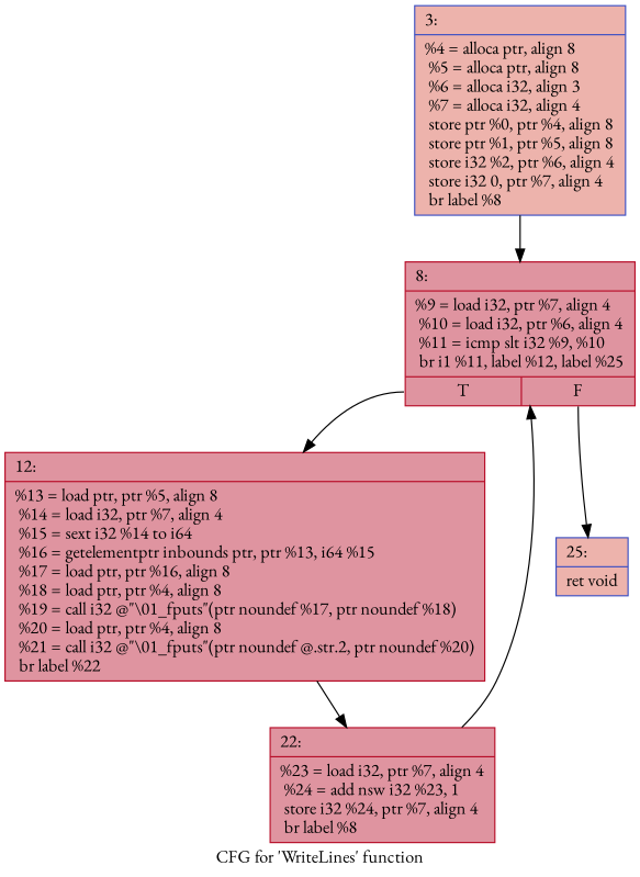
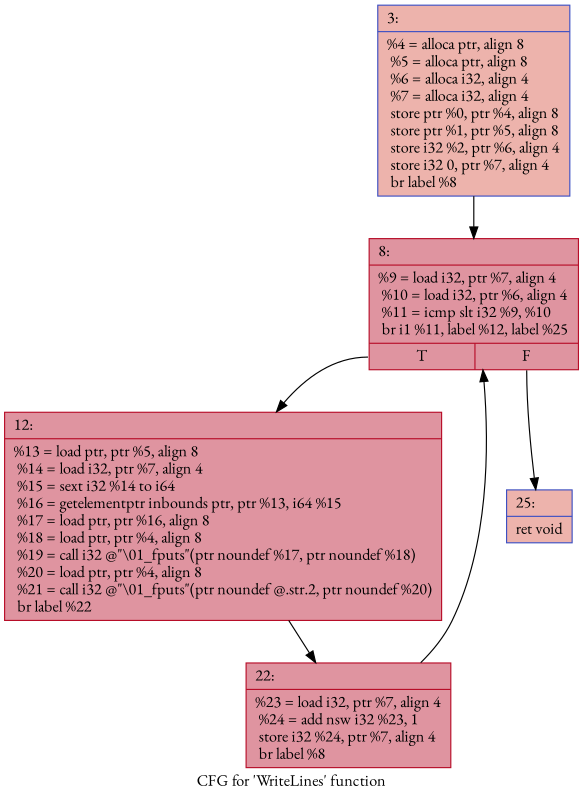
  digraph {
    label="CFG for 'WriteLines' function"
    fontname="EB Garamond"
    node [color="#b70d28ff" fillcolor="#b70d2870" fontname="EB Garamond" shape=record style=filled]
    edge [fontname="EB Garamond"]
-   n1 [color="#3d50c3ff" fillcolor="#d6524470" label="{3:\l|  %4 = alloca ptr, align 8\l  %5 = alloca ptr, align 8\l  %6 = alloca i32, align 3\l  %7 = alloca i32, align 4\l  store ptr %0, ptr %4, align 8\l  store ptr %1, ptr %5, align 8\l  store i32 %2, ptr %6, align 4\l  store i32 0, ptr %7, align 4\l  br label %8\l}"]
+   n1 [color="#3d50c3ff" fillcolor="#d6524470" label="{3:\l|  %4 = alloca ptr, align 8\l  %5 = alloca ptr, align 8\l  %6 = alloca i32, align 4\l  %7 = alloca i32, align 4\l  store ptr %0, ptr %4, align 8\l  store ptr %1, ptr %5, align 8\l  store i32 %2, ptr %6, align 4\l  store i32 0, ptr %7, align 4\l  br label %8\l}"]
    n2 [label="{8:\l|  %9 = load i32, ptr %7, align 4\l  %10 = load i32, ptr %6, align 4\l  %11 = icmp slt i32 %9, %10\l  br i1 %11, label %12, label %25\l|{<s0>T|<s1>F}}"]
    n3 [label="{12:\l|  %13 = load ptr, ptr %5, align 8\l  %14 = load i32, ptr %7, align 4\l  %15 = sext i32 %14 to i64\l  %16 = getelementptr inbounds ptr, ptr %13, i64 %15\l  %17 = load ptr, ptr %16, align 8\l  %18 = load ptr, ptr %4, align 8\l  %19 = call i32 @\"\\01_fputs\"(ptr noundef %17, ptr noundef %18)\l  %20 = load ptr, ptr %4, align 8\l  %21 = call i32 @\"\\01_fputs\"(ptr noundef @.str.2, ptr noundef %20)\l  br label %22\l}"]
    n4 [color="#3d50c3ff" fillcolor="#d6524470" label="{25:\l|  ret void\l}"]
    n5 [label="{22:\l|  %23 = load i32, ptr %7, align 4\l  %24 = add nsw i32 %23, 1\l  store i32 %24, ptr %7, align 4\l  br label %8\l}"]
    n1 -> n2
    n2 -> n3 [tailport=s0]
    n2 -> n4 [tailport=s1]
    n3 -> n5
    n5 -> n2
  }
